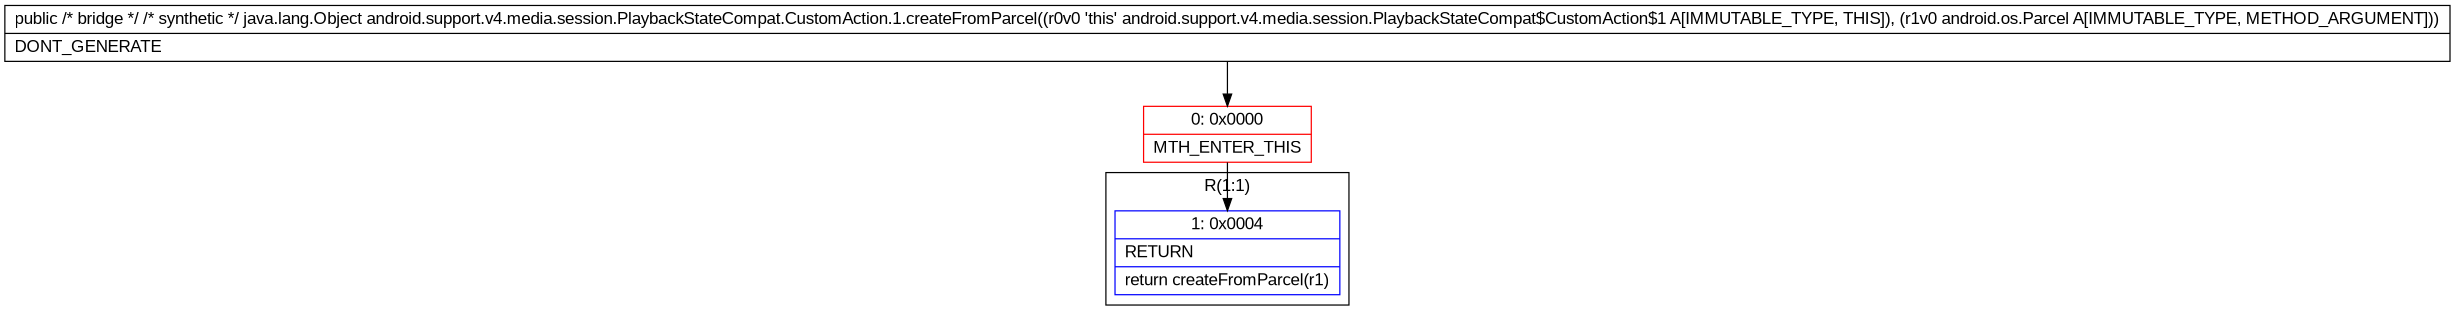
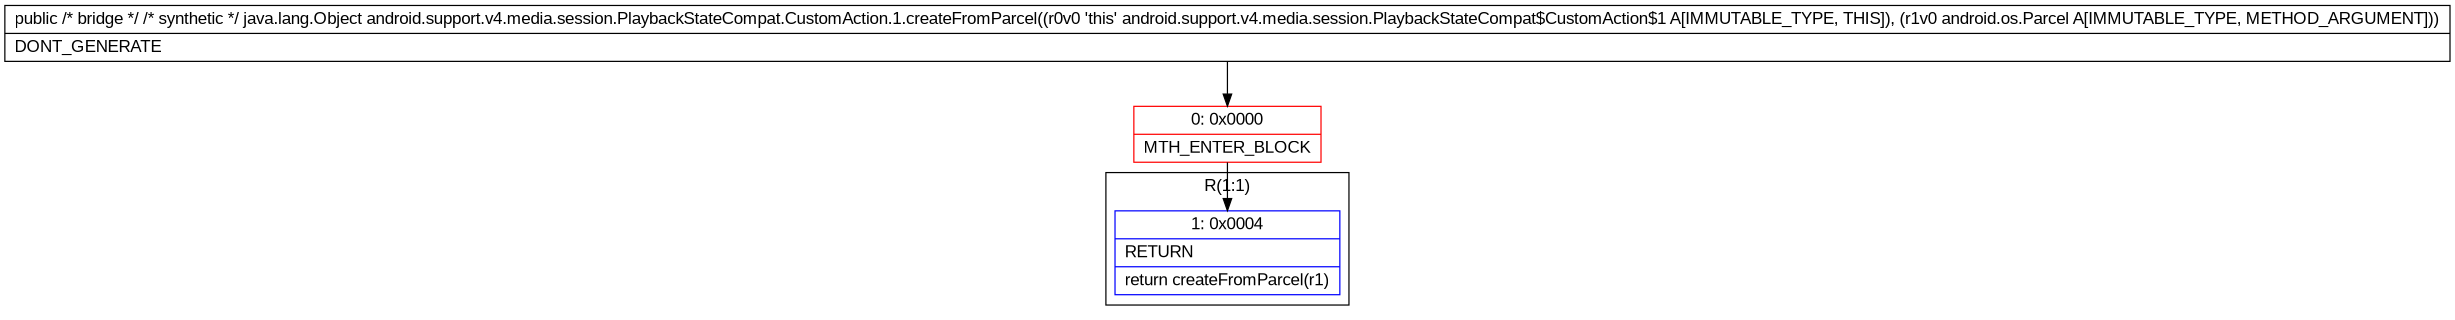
  digraph {
    fontname="Liberation Sans"
    node [shape=record fontname="Liberation Sans"]
    edge [fontname="Liberation Sans"]
    n1 [color=blue label="{1\:\ 0x0004|RETURN\l|return createFromParcel(r1)\l}"]
-   n2 [color=red label="{0\:\ 0x0000|MTH_ENTER_THIS\l}"]
+   n2 [color=red label="{0\:\ 0x0000|MTH_ENTER_BLOCK\l}"]
    n3 [label="{public \/* bridge *\/ \/* synthetic *\/ java.lang.Object android.support.v4.media.session.PlaybackStateCompat.CustomAction.1.createFromParcel((r0v0 'this' android.support.v4.media.session.PlaybackStateCompat$CustomAction$1 A[IMMUTABLE_TYPE, THIS]), (r1v0 android.os.Parcel A[IMMUTABLE_TYPE, METHOD_ARGUMENT]))  | DONT_GENERATE\l}"]
    subgraph cluster_1 {
      label="R(1:1)"
      n1
    }
    n2 -> n1
    n3 -> n2
  }
